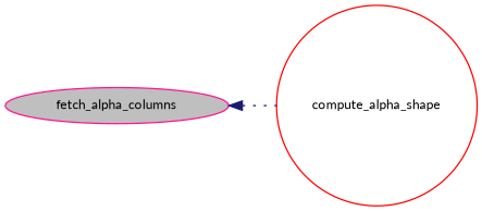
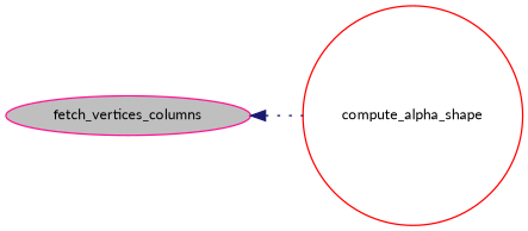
  digraph {
    rankdir=LR
    fontname=Lato
    node [fontname=Lato fontsize=10 style=filled]
-   n1 [color=deeppink fillcolor=grey75 fontcolor=black height=0.2 label=fetch_alpha_columns shape=ellipse width=0.4]
+   n1 [color=deeppink fillcolor=grey75 fontcolor=black height=0.2 label=fetch_vertices_columns shape=ellipse width=0.4]
    n2 [color=red fillcolor=white height=0.2 label=compute_alpha_shape shape=circle width=0.4]
    n1 -> n2 [color=midnightblue dir=back fontname=Lato fontsize=10 labelfontname=Helvetica labelfontsize=10 style=dotted]
  }
